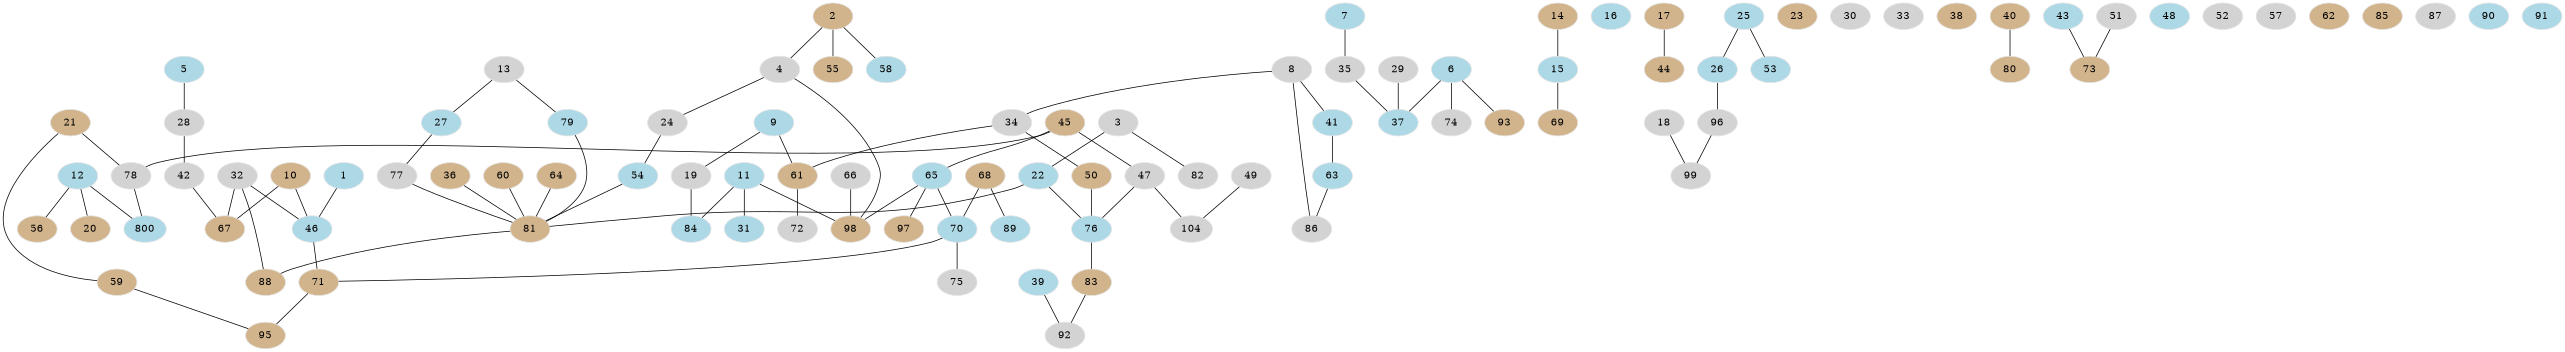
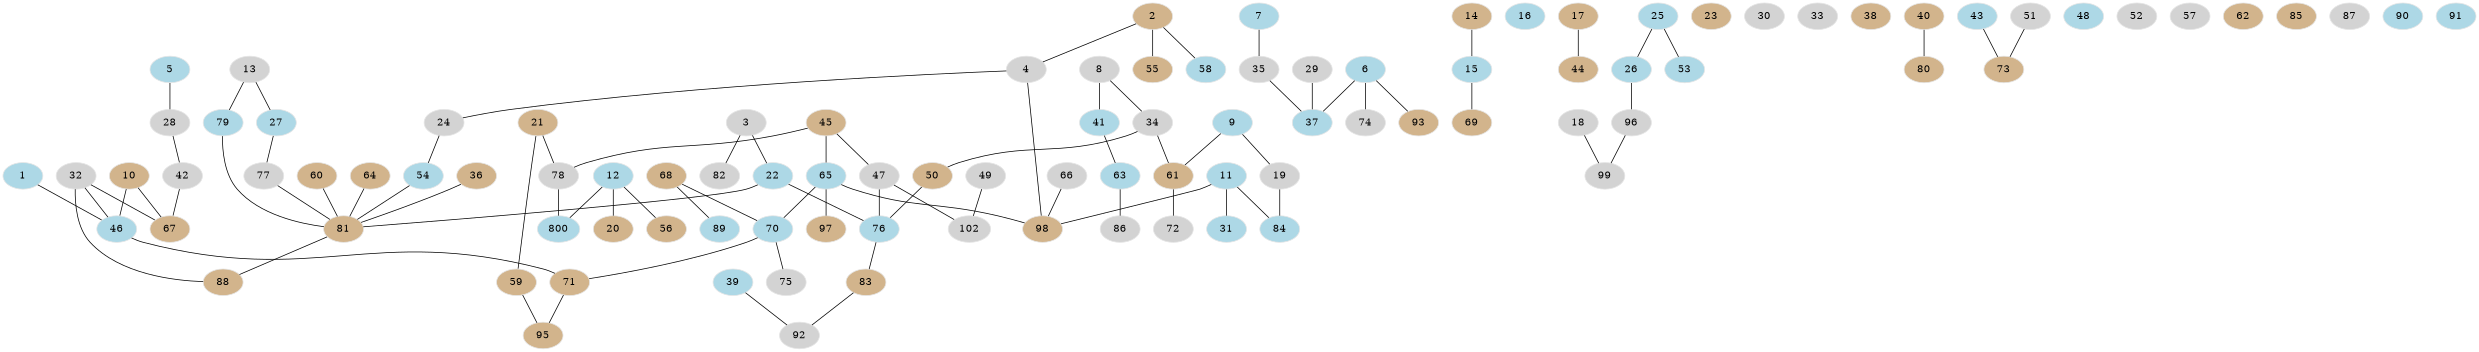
  graph {
    node [color=gray90 fillcolor=tan style=filled]
    1 [fillcolor=lightblue]
    46 [fillcolor=lightblue]
    71
    4 [fillcolor=lightgrey]
    2
    55
    58 [fillcolor=lightblue]
    24 [fillcolor=lightgrey]
    98
    3 [fillcolor=lightgrey]
    22 [fillcolor=lightblue]
    82 [fillcolor=lightgrey]
    76 [fillcolor=lightblue]
    81
    54 [fillcolor=lightblue]
    5 [fillcolor=lightblue]
    28 [fillcolor=lightgrey]
    42 [fillcolor=lightgrey]
    6 [fillcolor=lightblue]
    37 [fillcolor=lightblue]
    74 [fillcolor=lightgrey]
    93
    7 [fillcolor=lightblue]
    35 [fillcolor=lightgrey]
    8 [fillcolor=lightgrey]
    34 [fillcolor=lightgrey]
    41 [fillcolor=lightblue]
    86 [fillcolor=lightgrey]
    61
    50
    63 [fillcolor=lightblue]
    9 [fillcolor=lightblue]
    19 [fillcolor=lightgrey]
    84 [fillcolor=lightblue]
    72 [fillcolor=lightgrey]
    10
    67
    11 [fillcolor=lightblue]
    31 [fillcolor=lightblue]
    12 [fillcolor=lightblue]
    20
    56
    n43 [fillcolor=lightblue label=800]
    13 [fillcolor=lightgrey]
    27 [fillcolor=lightblue]
    79 [fillcolor=lightblue]
    77 [fillcolor=lightgrey]
    15 [fillcolor=lightblue]
    14
    69
    16 [fillcolor=lightblue]
    17
    44
    18 [fillcolor=lightgrey]
    99 [fillcolor=lightgrey]
    21
    59
    78 [fillcolor=lightgrey]
    95
    83
    88
    23
    25 [fillcolor=lightblue]
    26 [fillcolor=lightblue]
    53 [fillcolor=lightblue]
    96 [fillcolor=lightgrey]
    29 [fillcolor=lightgrey]
    30 [fillcolor=lightgrey]
    32 [fillcolor=lightgrey]
    33 [fillcolor=lightgrey]
    36
    38
    39 [fillcolor=lightblue]
    92 [fillcolor=lightgrey]
    40
    80
    43 [fillcolor=lightblue]
    73
    45
    47 [fillcolor=lightgrey]
    65 [fillcolor=lightblue]
-   102 [fillcolor=lightgrey label=104]
+   102 [fillcolor=lightgrey]
    70 [fillcolor=lightblue]
    97
    48 [fillcolor=lightblue]
    49 [fillcolor=lightgrey]
    51 [fillcolor=lightgrey]
    52 [fillcolor=lightgrey]
    57 [fillcolor=lightgrey]
    60
    62
    64
    75 [fillcolor=lightgrey]
    66 [fillcolor=lightgrey]
    68
    89 [fillcolor=lightblue]
    85
    87 [fillcolor=lightgrey]
    90 [fillcolor=lightblue]
    91 [fillcolor=lightblue]
    1 -- 46
    46 -- 71
    71 -- 95
    4 -- 24
    4 -- 98
    2 -- 4
    2 -- 55
    2 -- 58
    24 -- 54
    3 -- 22
    3 -- 82
    22 -- 76
    22 -- 81
    76 -- 83
    81 -- 88
    54 -- 81
    5 -- 28
    28 -- 42
    42 -- 67
    6 -- 37
    6 -- 74
    6 -- 93
    7 -- 35
    35 -- 37
    8 -- 34
    8 -- 41
-   8 -- 86
    34 -- 61
    34 -- 50
    41 -- 63
    61 -- 72
    50 -- 76
    63 -- 86
    9 -- 61
    9 -- 19
    19 -- 84
    10 -- 46
    10 -- 67
    11 -- 98
    11 -- 84
    11 -- 31
    12 -- 20
    12 -- 56
    12 -- n43
    13 -- 27
    13 -- 79
    27 -- 77
    79 -- 81
    77 -- 81
    15 -- 69
    14 -- 15
    17 -- 44
    18 -- 99
    21 -- 59
    21 -- 78
    59 -- 95
    78 -- n43
    83 -- 92
    25 -- 26
    25 -- 53
    26 -- 96
    96 -- 99
    29 -- 37
    32 -- 46
    32 -- 67
    32 -- 88
    36 -- 81
    39 -- 92
    40 -- 80
    43 -- 73
    45 -- 78
    45 -- 47
    45 -- 65
    47 -- 76
    47 -- 102
    65 -- 98
    65 -- 70
    65 -- 97
    70 -- 71
    70 -- 75
    49 -- 102
    51 -- 73
    60 -- 81
    64 -- 81
    66 -- 98
    68 -- 70
    68 -- 89
  }
